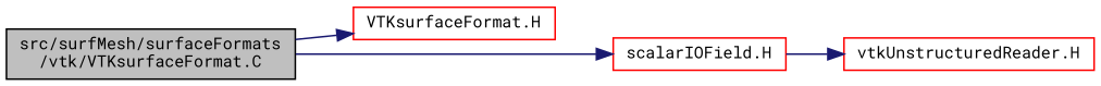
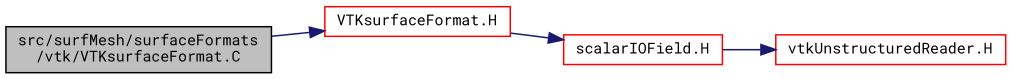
  digraph {
    fontname="Roboto Mono"
    rankdir=LR
    node [color=red fontname="Roboto Mono" fontsize=10 shape=record]
    edge [color=midnightblue fontname="Roboto Mono" fontsize=10 labelfontname=FreeSans labelfontsize=10 style=solid]
    n1 [color=black fillcolor=grey75 fontcolor=black height=0.2 label="src/surfMesh/surfaceFormats\l/vtk/VTKsurfaceFormat.C" style=filled width=0.4]
    n2 [height=0.2 label="VTKsurfaceFormat.H" width=0.4]
    n3 [height=0.2 label="scalarIOField.H" width=0.4]
    n4 [height=0.2 label="vtkUnstructuredReader.H" width=0.4]
    n1 -> n2
-   n1 -> n3
+   n2 -> n3
    n3 -> n4
  }
